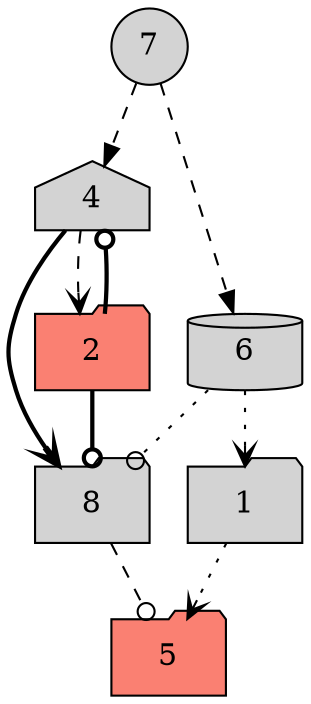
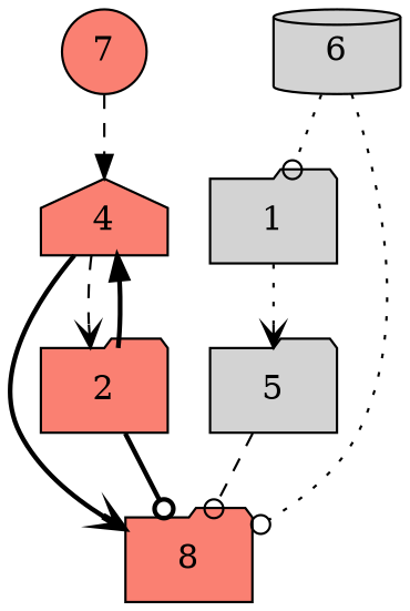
  digraph {
    node [fillcolor=salmon shape=folder style=filled]
    edge [arrowhead=odot style=dashed]
    1 [fillcolor=lightgrey]
-   5
-   8 [fillcolor=lightgrey]
-   4 [fillcolor=lightgrey shape=house]
+   5 [fillcolor=lightgrey]
+   8
+   4 [shape=house]
    2
    6 [fillcolor=lightgrey shape=cylinder]
-   7 [fillcolor=lightgrey shape=circle]
+   7 [shape=circle]
    1 -> 5 [arrowhead=vee style=dotted]
-   8 -> 5
+   5 -> 8
    4 -> 8 [arrowhead=vee style=bold]
    4 -> 2 [arrowhead=vee]
    2 -> 8 [style=bold]
-   2 -> 4 [style=bold]
-   6 -> 1 [arrowhead=vee style=dotted]
+   2 -> 4 [arrowhead=normal style=bold]
+   6 -> 1 [style=dotted]
    6 -> 8 [style=dotted]
    7 -> 4 [arrowhead=normal]
-   7 -> 6 [arrowhead=normal]
  }
